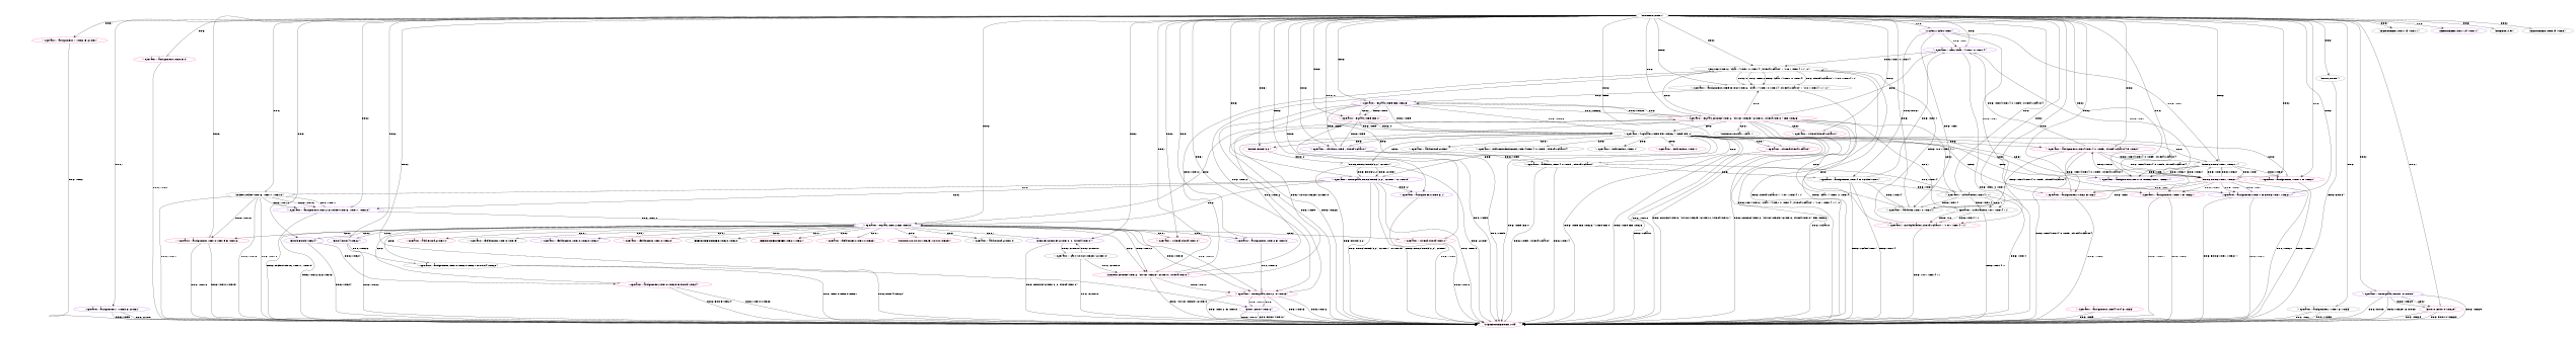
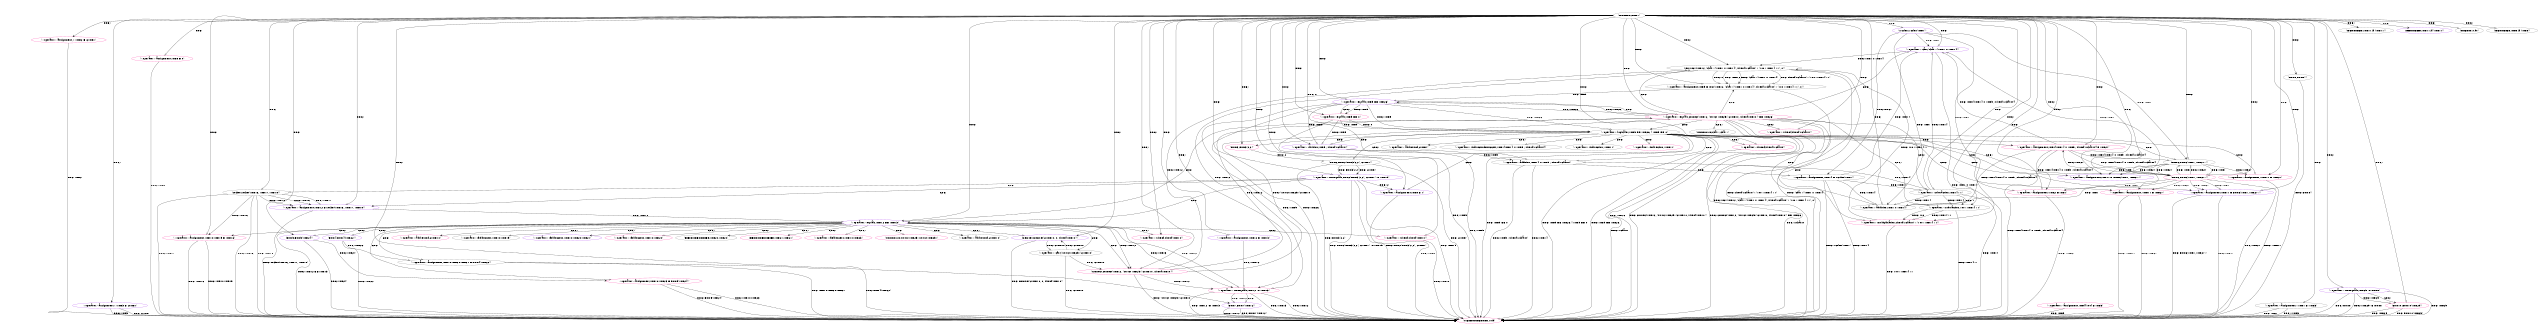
  digraph {
    node [color=deeppink]
    edge [arrowhead=onormal]
    n1 [color=gray40 label="(METHOD,FUN1)"]
    n2 [label="(<operator>.assignment,* *VAR2 = &VAR1)"]
    n3 [color=purple label="(<operator>.assignment,* *VAR3 = &VAR1)"]
    n4 [label="(<operator>.assignment,VAR8 = 0)"]
    n5 [color=purple label="(<operator>.assignment,VAR12 = VAR13)"]
    n6 [color=purple label="(wcslen,wcslen(VAR1))"]
    n7 [color=purple label="(<operator>.notEquals,FUN2(FUN3(2,2), &VAR7) != VAR15)"]
    n8 [label="(FUN3,FUN3(2,2))"]
    n9 [color=purple label="(<operator>.assignment,VAR8 = 1)"]
    n10 [color=purple label="(<operator>.assignment,VAR12 = socket(VAR16, VAR17, VAR18))"]
    n11 [color=gray40 label="(socket,socket(VAR16, VAR17, VAR18))"]
    n12 [color=purple label="(<operator>.equals,VAR12 == VAR13)"]
    n13 [color=purple label="(memset,memset(&VAR10, 0, sizeof(VAR10)))"]
    n14 [label="(<operator>.sizeOf,sizeof(VAR10))"]
    n15 [label="(<operator>.assignment,VAR10.VAR19 = VAR16)"]
    n16 [color=purple label="(FUN4,FUN4(VAR22))"]
    n17 [color=purple label="(FUN5,FUN5(VAR24))"]
    n18 [label="(<operator>.equals,connect(VAR12, (struct VAR25*)&VAR10, sizeof(VAR10)) == VAR26)"]
    n19 [label="(connect,connect(VAR12, (struct VAR25*)&VAR10, sizeof(VAR10)))"]
    n20 [label="(<operator>.sizeOf,sizeof(VAR10))"]
    n21 [color=gray40 label="(<operator>.assignment,VAR9 = recv(VAR12, (char *)(VAR1 + VAR14), sizeof(wchar_t) * (100 - VAR14 - 1), 0))"]
    n22 [color=gray40 label="(recv,recv(VAR12, (char *)(VAR1 + VAR14), sizeof(wchar_t) * (100 - VAR14 - 1), 0))"]
    n23 [color=purple label="(<operator>.cast,(char *)(VAR1 + VAR14))"]
    n24 [color=gray40 label="(<operator>.addition,VAR1 + VAR14)"]
    n25 [label="(<operator>.multiplication,sizeof(wchar_t) * (100 - VAR14 - 1))"]
    n26 [label="(<operator>.sizeOf,sizeof(wchar_t))"]
    n27 [color=gray40 label="(<operator>.subtraction,100 - VAR14 - 1)"]
    n28 [color=gray40 label="(<operator>.subtraction,VAR14 - 1)"]
    n29 [color=purple label="(<operator>.equals,VAR9 == VAR26)"]
    n30 [label="(<operator>.equals,VAR9 == 0)"]
    n31 [label="(<operator>.assignment,VAR1[VAR14 + VAR9 / sizeof(wchar_t)] = VAR27)"]
    n32 [color=gray40 label="(<operator>.addition,VAR14 + VAR9 / sizeof(wchar_t))"]
    n33 [color=purple label="(<operator>.division,VAR9 / sizeof(wchar_t))"]
    n34 [label="(<operator>.sizeOf,sizeof(wchar_t))"]
    n35 [color=purple label="(<operator>.assignment,VAR11 = FUN6(VAR1, VAR27''))"]
    n36 [color=gray40 label="(FUN6,FUN6(VAR1, VAR27''))"]
    n37 [color=gray40 label="(IDENTIFIER,VAR11,if (VAR11))"]
    n38 [label="(<operator>.assignment,*VAR11 = VAR27)"]
    n39 [color=purple label="(<operator>.assignment,VAR11 = FUN6(VAR1, VAR27''))"]
    n40 [label="(FUN6,FUN6(VAR1, VAR27''))"]
    n41 [color=purple label="(IDENTIFIER,VAR11,if (VAR11))"]
    n42 [label="(<operator>.assignment,*VAR11 = VAR27)"]
    n43 [color=gray40 label="(LITERAL,0,do)"]
    n44 [label="(<operator>.notEquals,VAR12 != VAR13)"]
    n45 [color=purple label="(FUN7,FUN7(VAR12))"]
    n46 [color=gray40 label="(IDENTIFIER,VAR8,if (VAR8))"]
    n47 [color=gray40 label="(FUN8,FUN8())"]
    n48 [label="(<operator>.assignment,*VAR2 = VAR1)"]
    n49 [color=gray40 label="(<operator>.assignment,* VAR1 = *VAR3)"]
    n50 [color=purple label="(<operator>.notEquals,VAR29 != NULL)"]
    n51 [label="(FUN10,FUN10(VAR29))"]
    n52 [label="(METHOD_RETURN,void)"]
    n53 [label="(<operator>.assignment,VAR4[100] = VAR5)"]
    n54 [color=gray40 label="(<operator>.assignment,VAR14 = wcslen(VAR1))"]
    n55 [color=gray40 label="(FUN2,FUN2(FUN3(2,2), &VAR7))"]
    n56 [color=gray40 label="(<operator>.assignment,VAR10.VAR20.VAR21 = FUN4(VAR22))"]
    n57 [label="(<operator>.assignment,VAR10.VAR23 = FUN5(VAR24))"]
    n58 [color=gray40 label="(<operator>.cast,(struct VAR25*)&VAR10)"]
    n59 [label="(<operator>.addressOf,&VAR10)"]
    n60 [color=gray40 label="(<operator>.fieldAccess,VAR10.VAR19)"]
    n61 [color=purple label="(<operator>.fieldAccess,VAR10.VAR20.VAR21)"]
    n62 [label="(<operator>.fieldAccess,VAR10.VAR20)"]
    n63 [color=gray40 label="(FIELD_IDENTIFIER,VAR20,VAR20)"]
    n64 [label="(FIELD_IDENTIFIER,VAR21,VAR21)"]
    n65 [label="(<operator>.fieldAccess,VAR10.VAR23)"]
    n66 [label="(UNKNOWN,struct VAR25*,struct VAR25*)"]
    n67 [color=gray40 label="(<operator>.addressOf,&VAR10)"]
    n68 [color=gray40 label="(<operator>.logicalOr,VAR9 == VAR26 || VAR9 == 0)"]
    n69 [color=gray40 label="(UNKNOWN,char *,char *)"]
    n70 [color=gray40 label="(<operator>.addressOf,&VAR7)"]
    n71 [color=gray40 label="(<operator>.indirectIndexAccess,VAR1[VAR14 + VAR9 / sizeof(wchar_t)])"]
    n72 [color=gray40 label="(<operator>.indirection,*VAR11)"]
    n73 [label="(<operator>.indirection,*VAR11)"]
    n1 -> n2 [arrowhead=vee label="DDG: "]
    n1 -> n3 [arrowhead=vee label="DDG: "]
    n1 -> n4 [label="DDG: "]
    n1 -> n5 [label="DDG: "]
    n1 -> n6 [label="DDG: "]
    n1 -> n7 [label="DDG: "]
    n1 -> n8 [arrowhead=vee label="DDG: "]
    n1 -> n9 [arrowhead=vee label="DDG: "]
    n1 -> n10 [label="DDG: "]
    n1 -> n11 [label="DDG: "]
    n1 -> n12 [arrowhead=vee label="DDG: "]
    n1 -> n13 [arrowhead=vee label="DDG: "]
    n1 -> n14 [arrowhead=vee label="DDG: "]
    n1 -> n15 [label="DDG: "]
-   n1 -> n16 [label="DDG: "]
    n1 -> n17 [arrowhead=vee label="DDG: "]
    n1 -> n18 [label="DDG: "]
    n1 -> n19 [label="DDG: "]
    n1 -> n20 [label="DDG: "]
    n1 -> n21 [label="DDG: "]
    n1 -> n22 [arrowhead=vee label="DDG: "]
    n1 -> n23 [label="DDG: "]
    n1 -> n24 [label="DDG: "]
    n1 -> n25 [arrowhead=vee label="DDG: "]
    n1 -> n26 [label="DDG: "]
    n1 -> n27 [arrowhead=vee label="DDG: "]
    n1 -> n28 [label="DDG: "]
    n1 -> n29 [label="DDG: "]
    n1 -> n30 [arrowhead=vee label="DDG: "]
    n1 -> n31 [label="DDG: "]
    n1 -> n32 [label="DDG: 0"]
    n1 -> n33 [arrowhead=vee label="DDG: "]
    n1 -> n34 [label="DDG: "]
    n1 -> n35 [arrowhead=vee label="DDG: "]
    n1 -> n36 [label="DDG: "]
    n1 -> n37 [arrowhead=vee label="DDG: "]
    n1 -> n38 [arrowhead=vee label="DDG: "]
    n1 -> n39 [label="DDG: "]
    n1 -> n40 [label="DDG: "]
    n1 -> n41 [arrowhead=vee label="DDG: "]
    n1 -> n42 [arrowhead=vee label="DDG: "]
    n1 -> n43 [label="DDG: "]
    n1 -> n44 [arrowhead=vee label="DDG: "]
    n1 -> n45 [arrowhead=vee label="DDG: "]
    n1 -> n46 [label="DDG: "]
    n1 -> n47 [arrowhead=vee label="DDG: "]
    n1 -> n48 [label="DDG: "]
    n1 -> n49 [label="DDG: "]
    n1 -> n50 [label="DDG: "]
    n1 -> n51 [label="DDG: "]
    n2 -> n52 [arrowhead=vee label="DDG: VAR2"]
    n3 -> n52 [arrowhead=vee label="DDG: VAR3"]
    n3 -> n52 [arrowhead=vee label="DDG: &VAR1"]
    n4 -> n52 [arrowhead=vee label="DDG: VAR8"]
    n5 -> n44 [label="DDG: VAR12"]
    n6 -> n23 [arrowhead=vee label="DDG: VAR1"]
    n6 -> n24 [arrowhead=vee label="DDG: VAR1"]
    n6 -> n36 [arrowhead=vee label="DDG: VAR1"]
    n6 -> n48 [label="DDG: VAR1"]
    n6 -> n54 [arrowhead=vee label="DDG: DDG1"]
    n7 -> n9 [arrowhead=vee label="DDG: 2"]
    n7 -> n10 [arrowhead=vee label="CDG: "]
    n7 -> n11 [label="CDG: "]
    n7 -> n12 [arrowhead=vee label="CDG: "]
    n7 -> n52 [arrowhead=vee label="DDG: FUN2(FUN3(2,2), &VAR7)"]
    n7 -> n52 [label="DDG: VAR15"]
    n7 -> n52 [arrowhead=vee label="DDG: FUN2(FUN3(2,2), &VAR7) != VAR15"]
    n8 -> n55 [label="DDG: 2"]
    n9 -> n52 [arrowhead=vee label="DDG: VAR8"]
    n10 -> n12 [label="DDG: VAR12"]
    n10 -> n52 [arrowhead=vee label="DDG: socket(VAR16, VAR17, VAR18)"]
    n11 -> n10 [arrowhead=vee label="DDG: VAR16"]
    n11 -> n10 [label="DDG: VAR17"]
    n11 -> n10 [arrowhead=vee label="DDG: VAR18"]
    n11 -> n15 [arrowhead=vee label="DDG: VAR16"]
    n11 -> n52 [label="DDG: VAR17"]
    n11 -> n52 [arrowhead=vee label="DDG: VAR16"]
    n11 -> n52 [label="DDG: VAR18"]
    n12 -> n13 [label="CDG: "]
    n12 -> n14 [label="CDG: "]
    n12 -> n15 [arrowhead=vee label="CDG: "]
    n12 -> n16 [label="CDG: "]
    n12 -> n17 [label="CDG: "]
    n12 -> n18 [label="CDG: "]
    n12 -> n19 [arrowhead=vee label="DDG: VAR12"]
    n12 -> n19 [arrowhead=vee label="CDG: "]
    n12 -> n20 [label="CDG: "]
    n12 -> n44 [label="DDG: VAR12"]
    n12 -> n44 [arrowhead=vee label="DDG: VAR13"]
    n12 -> n52 [label="DDG: VAR12 == VAR13"]
    n12 -> n56 [label="CDG: "]
    n12 -> n57 [label="CDG: "]
-   n12 -> n5 [arrowhead=vee label="CDG: "]
+   n12 -> n58 [arrowhead=vee label="CDG: "]
    n12 -> n59 [arrowhead=vee label="CDG: "]
    n12 -> n60 [label="CDG: "]
    n12 -> n61 [arrowhead=vee label="CDG: "]
    n12 -> n62 [label="CDG: "]
    n12 -> n63 [arrowhead=vee label="CDG: "]
    n12 -> n64 [arrowhead=vee label="CDG: "]
    n12 -> n65 [label="CDG: "]
    n12 -> n66 [label="CDG: "]
    n12 -> n67 [arrowhead=vee label="CDG: "]
    n13 -> n52 [arrowhead=vee label="DDG: memset(&VAR10, 0, sizeof(VAR10))"]
    n13 -> n58 [label="DDG: &VAR10"]
    n15 -> n52 [label="DDG: VAR16"]
    n15 -> n52 [arrowhead=vee label="DDG: VAR10.VAR19"]
    n16 -> n52 [arrowhead=vee label="DDG: VAR22"]
    n16 -> n56 [label="DDG: VAR22"]
    n17 -> n52 [label="DDG: VAR24"]
    n17 -> n57 [arrowhead=vee label="DDG: VAR24"]
    n18 -> n21 [arrowhead=vee label="CDG: "]
    n18 -> n22 [label="CDG: "]
    n18 -> n23 [label="CDG: "]
    n18 -> n24 [label="CDG: "]
    n18 -> n25 [label="CDG: "]
    n18 -> n26 [label="CDG: "]
    n18 -> n27 [label="CDG: "]
    n18 -> n28 [label="CDG: "]
    n18 -> n29 [label="DDG: VAR26"]
    n18 -> n29 [arrowhead=vee label="CDG: "]
    n18 -> n52 [label="DDG: VAR26"]
    n18 -> n52 [label="DDG: connect(VAR12, (struct VAR25*)&VAR10, sizeof(VAR10))"]
    n18 -> n52 [label="DDG: connect(VAR12, (struct VAR25*)&VAR10, sizeof(VAR10)) == VAR26"]
    n18 -> n68 [arrowhead=vee label="CDG: "]
    n18 -> n69 [label="CDG: "]
    n19 -> n18 [label="DDG: VAR12"]
    n19 -> n18 [label="DDG: (struct VAR25*)&VAR10"]
    n19 -> n22 [label="DDG: VAR12"]
    n19 -> n44 [arrowhead=vee label="DDG: VAR12"]
    n19 -> n52 [arrowhead=vee label="DDG: (struct VAR25*)&VAR10"]
    n20 -> n52 [arrowhead=vee label="DDG: VAR10"]
    n21 -> n29 [label="DDG: VAR9"]
    n21 -> n52 [arrowhead=vee label="DDG: recv(VAR12, (char *)(VAR1 + VAR14), sizeof(wchar_t) * (100 - VAR14 - 1), 0)"]
    n22 -> n21 [arrowhead=vee label="DDG: VAR12"]
    n22 -> n21 [arrowhead=vee label="DDG: (char *)(VAR1 + VAR14)"]
    n22 -> n21 [label="DDG: sizeof(wchar_t) * (100 - VAR14 - 1)"]
    n22 -> n21 [label="DDG: 0"]
    n22 -> n44 [label="DDG: VAR12"]
    n22 -> n52 [arrowhead=vee label="DDG: sizeof(wchar_t) * (100 - VAR14 - 1)"]
    n22 -> n52 [label="DDG: (char *)(VAR1 + VAR14)"]
    n23 -> n22 [arrowhead=vee label="DDG: VAR1 + VAR14"]
    n23 -> n52 [label="DDG: VAR1 + VAR14"]
    n25 -> n22 [arrowhead=vee label="DDG: 100 - VAR14 - 1"]
    n25 -> n52 [arrowhead=vee label="DDG: 100 - VAR14 - 1"]
    n26 -> n52 [arrowhead=vee label="DDG: wchar_t"]
    n27 -> n25 [arrowhead=vee label="DDG: 100"]
    n27 -> n25 [label="DDG: VAR14 - 1"]
    n27 -> n52 [label="DDG: VAR14 - 1"]
+   n28 -> n23 [label="DDG: VAR14"]
    n28 -> n24 [label="DDG: VAR14"]
    n28 -> n27 [label="DDG: VAR14"]
    n28 -> n27 [arrowhead=vee label="DDG: 1"]
    n28 -> n32 [label="DDG: VAR14"]
    n28 -> n52 [arrowhead=vee label="DDG: VAR14"]
    n29 -> n18 [label="DDG: VAR26"]
    n29 -> n30 [arrowhead=vee label="DDG: VAR9"]
    n29 -> n30 [label="CDG: "]
    n29 -> n33 [label="DDG: VAR9"]
    n29 -> n52 [arrowhead=vee label="DDG: VAR9"]
    n29 -> n52 [arrowhead=vee label="DDG: VAR26"]
    n29 -> n68 [arrowhead=vee label="DDG: VAR9"]
    n29 -> n68 [label="DDG: VAR26"]
    n30 -> n33 [label="DDG: VAR9"]
    n30 -> n52 [arrowhead=vee label="DDG: VAR9"]
    n30 -> n68 [label="DDG: VAR9"]
    n30 -> n68 [label="DDG: 0"]
    n31 -> n23 [label="DDG: VAR1[VAR14 + VAR9 / sizeof(wchar_t)]"]
    n31 -> n24 [label="DDG: VAR1[VAR14 + VAR9 / sizeof(wchar_t)]"]
    n31 -> n36 [label="DDG: VAR1[VAR14 + VAR9 / sizeof(wchar_t)]"]
    n31 -> n40 [label="DDG: VAR1[VAR14 + VAR9 / sizeof(wchar_t)]"]
    n31 -> n48 [arrowhead=vee label="DDG: VAR1[VAR14 + VAR9 / sizeof(wchar_t)]"]
    n31 -> n52 [arrowhead=vee label="DDG: VAR1[VAR14 + VAR9 / sizeof(wchar_t)]"]
    n32 -> n52 [label="DDG: VAR14"]
    n32 -> n52 [label="DDG: VAR9 / sizeof(wchar_t)"]
    n32 -> n54 [label="DDG: "]
    n33 -> n32 [arrowhead=vee label="DDG: VAR9"]
    n33 -> n52 [arrowhead=vee label="DDG: VAR9"]
    n34 -> n52 [label="DDG: wchar_t"]
    n36 -> n35 [arrowhead=vee label="DDG: VAR1"]
    n36 -> n35 [arrowhead=vee label="DDG: VAR27"]
    n36 -> n38 [arrowhead=vee label="DDG: VAR27"]
    n36 -> n40 [label="DDG: VAR1"]
    n36 -> n40 [arrowhead=vee label="DDG: VAR27"]
    n38 -> n52 [arrowhead=vee label="DDG: *VAR11"]
    n39 -> n52 [label="DDG: VAR11"]
    n39 -> n52 [label="DDG: FUN6(VAR1, VAR27'')"]
    n40 -> n23 [label="DDG: VAR1"]
    n40 -> n24 [label="DDG: VAR1"]
    n40 -> n31 [arrowhead=vee label="DDG: VAR27"]
    n40 -> n36 [label="DDG: VAR1"]
    n40 -> n36 [label="DDG: VAR27"]
    n40 -> n39 [label="DDG: VAR1"]
    n40 -> n39 [arrowhead=vee label="DDG: VAR27"]
    n40 -> n42 [arrowhead=vee label="DDG: VAR27"]
    n40 -> n48 [arrowhead=vee label="DDG: VAR1"]
    n40 -> n52 [label="DDG: VAR27"]
    n42 -> n52 [arrowhead=vee label="DDG: *VAR11"]
    n42 -> n52 [arrowhead=vee label="DDG: VAR27"]
    n44 -> n45 [label="DDG: VAR12"]
    n44 -> n45 [label="CDG: "]
    n44 -> n52 [label="DDG: VAR13"]
    n44 -> n52 [arrowhead=vee label="DDG: VAR12"]
    n44 -> n52 [arrowhead=vee label="DDG: VAR12 != VAR13"]
    n45 -> n52 [arrowhead=vee label="DDG: FUN7(VAR12)"]
    n45 -> n52 [label="DDG: VAR12"]
    n47 -> n52 [arrowhead=vee label="DDG: FUN8()"]
    n48 -> n52 [label="DDG: *VAR2"]
    n49 -> n52 [label="DDG: VAR1"]
    n49 -> n52 [label="DDG: *VAR3"]
    n50 -> n51 [label="DDG: VAR29"]
    n50 -> n51 [arrowhead=vee label="CDG: "]
    n50 -> n52 [arrowhead=vee label="DDG: VAR29"]
    n50 -> n52 [arrowhead=vee label="DDG: NULL"]
    n50 -> n52 [label="DDG: VAR29 != NULL"]
    n51 -> n52 [label="DDG: FUN10(VAR29)"]
    n51 -> n52 [arrowhead=vee label="DDG: VAR29"]
    n53 -> n52 [arrowhead=vee label="DDG: VAR5"]
    n54 -> n23 [label="DDG: VAR14"]
    n54 -> n24 [label="DDG: VAR14"]
    n54 -> n28 [label="DDG: VAR14"]
    n54 -> n52 [label="DDG: wcslen(VAR1)"]
    n54 -> n52 [label="DDG: VAR14"]
    n55 -> n7 [label="DDG: FUN3(2,2)"]
    n55 -> n7 [arrowhead=vee label="DDG: &VAR7"]
    n55 -> n52 [label="DDG: &VAR7"]
    n55 -> n52 [label="DDG: FUN3(2,2)"]
    n56 -> n52 [arrowhead=vee label="DDG: FUN4(VAR22)"]
    n56 -> n52 [arrowhead=vee label="DDG: VAR10.VAR20.VAR21"]
    n57 -> n52 [arrowhead=vee label="DDG: FUN5(VAR24)"]
    n57 -> n52 [arrowhead=vee label="DDG: VAR10.VAR23"]
    n58 -> n13 [arrowhead=vee label="DDG: &VAR10"]
    n58 -> n19 [arrowhead=vee label="DDG: &VAR10"]
    n58 -> n52 [arrowhead=vee label="DDG: &VAR10"]
-   n68 -> n7 [label="CDG: "]
+   n68 -> n9 [label="CDG: "]
    n68 -> n8 [arrowhead=vee label="CDG: "]
    n68 -> n31 [arrowhead=vee label="CDG: "]
    n68 -> n32 [label="CDG: "]
    n68 -> n33 [label="CDG: "]
    n68 -> n34 [label="CDG: "]
    n68 -> n35 [arrowhead=vee label="CDG: "]
    n68 -> n36 [label="CDG: "]
    n68 -> n38 [label="CDG: "]
    n68 -> n39 [arrowhead=vee label="CDG: "]
    n68 -> n40 [arrowhead=vee label="CDG: "]
    n68 -> n42 [arrowhead=vee label="CDG: "]
    n68 -> n52 [arrowhead=vee label="DDG: VAR9 == 0"]
    n68 -> n52 [arrowhead=vee label="DDG: VAR9 == VAR26 || VAR9 == 0"]
    n68 -> n52 [arrowhead=vee label="DDG: VAR9 == VAR26"]
    n68 -> n55 [label="CDG: "]
    n68 -> n70 [arrowhead=vee label="CDG: "]
    n68 -> n71 [label="CDG: "]
    n68 -> n72 [arrowhead=vee label="CDG: "]
    n68 -> n73 [label="CDG: "]
  }
